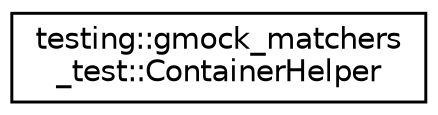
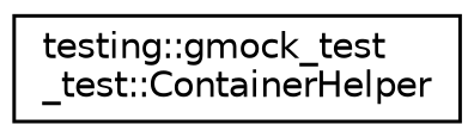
  digraph {
    rankdir=LR
-   n1 [color=black fillcolor=white fontname=Helvetica fontsize=10 height=0.2 label="testing::gmock_matchers\l_test::ContainerHelper" shape=record style=filled width=0.4]
+   n1 [color=black fillcolor=white fontname=Helvetica fontsize=10 height=0.2 label="testing::gmock_test\l_test::ContainerHelper" shape=record style=filled width=0.4]
  }
